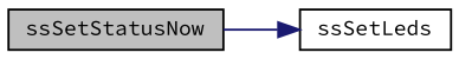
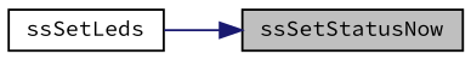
  digraph {
    rankdir=LR
    fontname="Source Code Pro"
    node [color=black fontname="Source Code Pro" fontsize=10 shape=record style=filled]
    n1 [fillcolor=grey75 fontcolor=black height=0.2 label=ssSetStatusNow width=0.4]
    n2 [fillcolor=white height=0.2 label=ssSetLeds width=0.4]
-   n1 -> n2 [color=midnightblue fontname="Source Code Pro" fontsize=10 labelfontname=Helvetica labelfontsize=10 style=solid]
+   n2 -> n1 [color=midnightblue fontname="Source Code Pro" fontsize=10 labelfontname=Helvetica labelfontsize=10 style=solid]
  }
